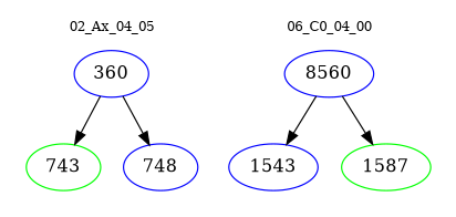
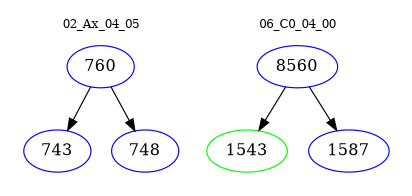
  digraph {
    node [color=blue]
    edge [color=black]
-   n1 [label=360]
-   n2 [color=green label=743]
+   n1 [label=760]
+   n2 [label=743]
    n3 [label=748]
    n4 [label=8560]
-   n5 [label=1543]
-   n6 [color=green label=1587]
+   n5 [color=green label=1543]
+   n6 [label=1587]
    subgraph cluster_1 {
      color=white
      fontsize=10
      label="02_Ax_04_05"
      n1
      n2
      n3
    }
    subgraph cluster_2 {
      color=white
      fontsize=10
      label="06_C0_04_00"
      n4
      n5
      n6
    }
    n1 -> n2
    n1 -> n3
    n4 -> n5
    n4 -> n6
  }
